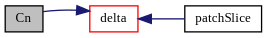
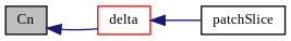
  digraph {
    fontname="Liberation Serif"
    rankdir=LR
    node [color=black fontname="Liberation Serif" fontsize=10 shape=record]
    edge [color=midnightblue dir=back fontname="Liberation Serif" fontsize=10 labelfontname=Helvetica labelfontsize=10 style=solid]
    n1 [fillcolor=grey75 fontcolor=black height=0.2 label=Cn style=filled width=0.4]
    n2 [color=red height=0.2 label=delta width=0.4]
    n3 [height=0.2 label=patchSlice width=0.4]
-   n2 -> n1
+   n1 -> n2
    n2 -> n3
  }
